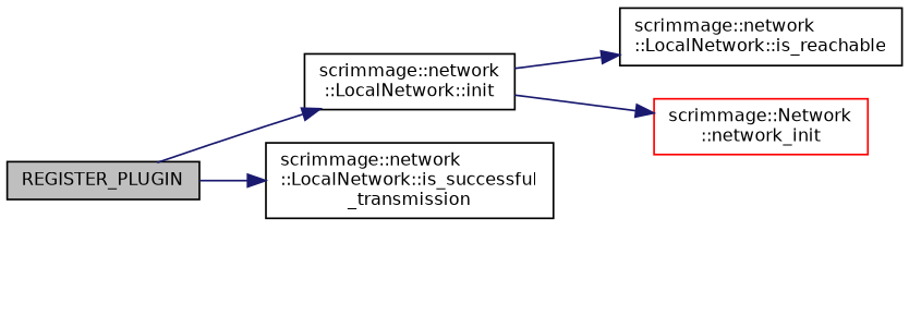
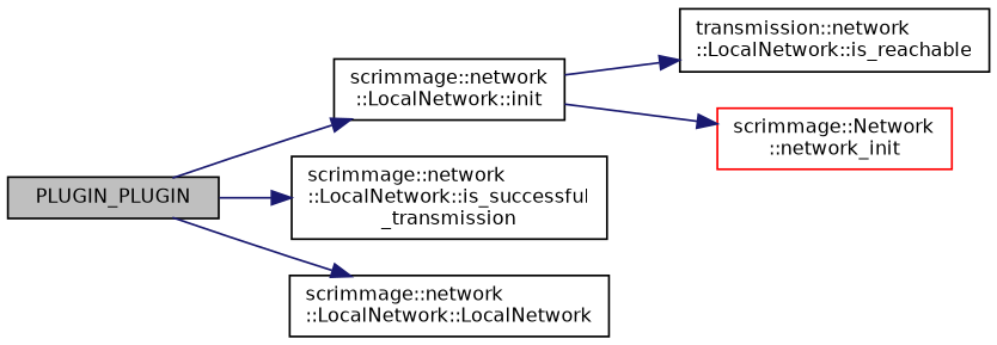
  digraph {
    rankdir=LR
    node [color=black fillcolor=white fontname=Helvetica fontsize=10 shape=record style=filled]
    edge [color=midnightblue fontname=Helvetica fontsize=10 labelfontname=Helvetica labelfontsize=10 style=solid]
-   n1 [fillcolor=grey75 fontcolor=black height=0.2 label=REGISTER_PLUGIN width=0.4]
+   n1 [fillcolor=grey75 fontcolor=black height=0.2 label=PLUGIN_PLUGIN width=0.4]
    n2 [height=0.2 label="scrimmage::network\l::LocalNetwork::init" width=0.4]
    n3 [height=0.2 label="scrimmage::network\l::LocalNetwork::is_successful\l_transmission" width=0.4]
-   n5 [height=0.2 label="scrimmage::network\l::LocalNetwork::is_reachable" width=0.4]
+   n4 [height=0.2 label="scrimmage::network\l::LocalNetwork::LocalNetwork" width=0.4]
+   n5 [height=0.2 label="transmission::network\l::LocalNetwork::is_reachable" width=0.4]
    n6 [color=red height=0.2 label="scrimmage::Network\l::network_init" width=0.4]
    n1 -> n2
    n1 -> n3
+   n1 -> n4
    n2 -> n5
    n2 -> n6
  }
